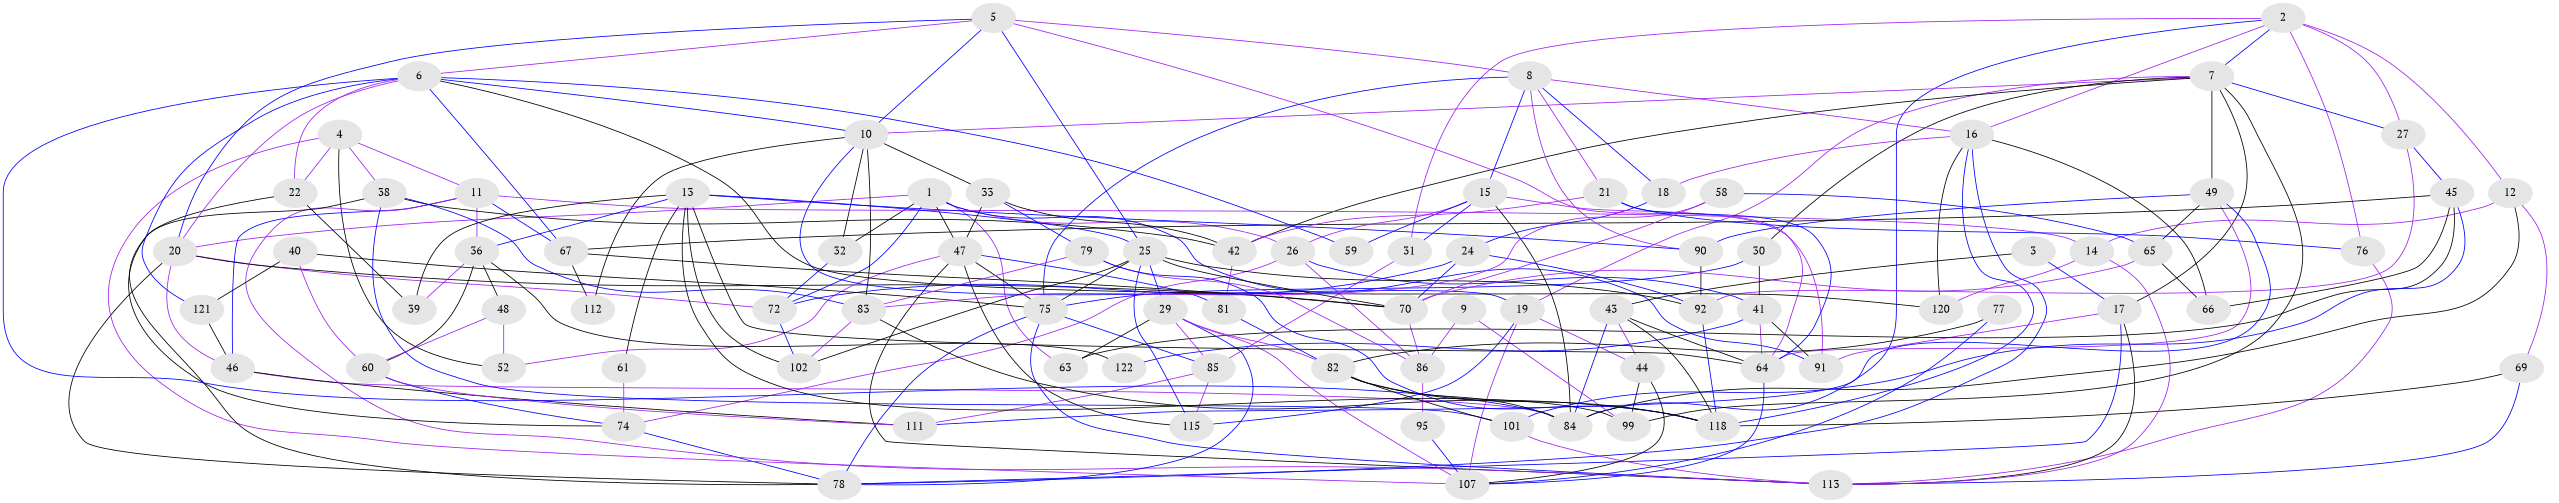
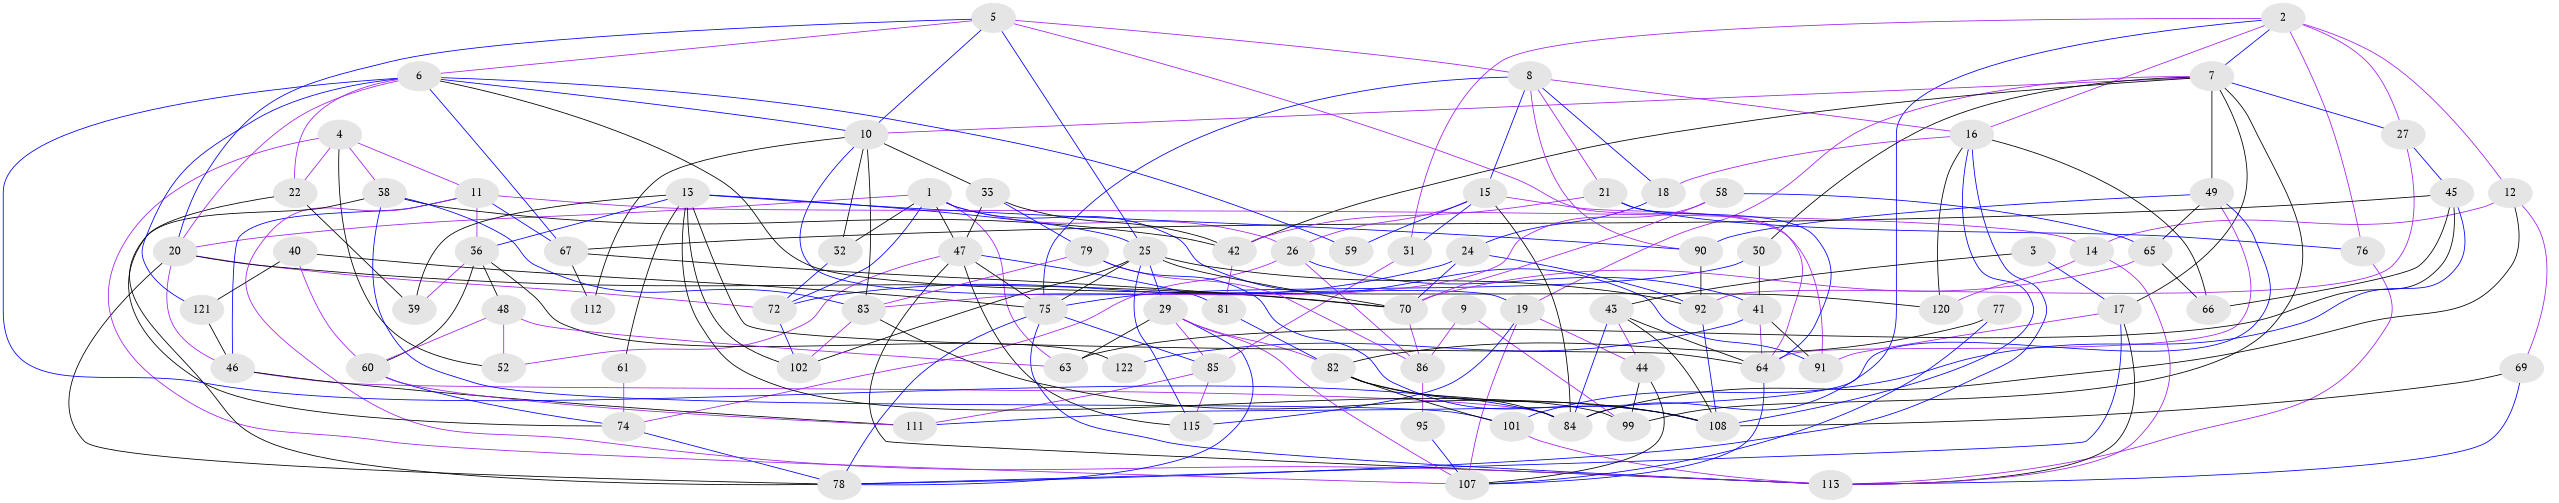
  graph {
    fontname="PT Serif"
    node [color=gray90 fontname="PT Serif" style=filled]
    edge [color=purple fontname="PT Serif"]
    1 [super="+117"]
    20 [super="+88"]
    26 [super="+55"]
    32
    47 [super="+62"]
    63
    72 [super="+89"]
    91
    46 [super="+98"]
    78 [super="+116"]
    70 [super="+96"]
    86
    74
    41 [super="+80"]
    52
    75 [super="+125"]
    113 [super="+114"]
    115
    81
    102
    2 [super="+105"]
    7 [super="+100"]
    12
    16 [super="+53"]
    27 [super="+110"]
    31
    76
    84 [super="+104"]
    17
    10 [super="+23"]
    19 [super="+97"]
    30
    42
    49 [super="+73"]
    99
    69
    14 [super="+34"]
    120
    18
    66
-   118 [super="+119"]
+   118 [super="+119" label=108]
    92
    45
    85 [super="+87"]
    3
    43 [super="+51"]
    64
    44
    4 [super="+28"]
    11 [super="+56"]
    22
    38 [super="+106"]
    107 [super="+123"]
    67 [super="+68"]
    36 [super="+109"]
    39
    83 [super="+94"]
    101
    5 [super="+126"]
    6 [super="+57"]
    8 [super="+54"]
    25 [super="+35"]
    59
    121
    15 [super="+124"]
    21
    90
    33 [super="+108"]
    112
    29 [super="+93"]
    111
    65
    24 [super="+50"]
    9
    95
    79
    48 [super="+71"]
    60
    122
    13 [super="+37"]
    61
    82 [super="+103"]
    40
    58
    77
    1 -- 20
    1 -- 26
    1 -- 32 [color=black]
    1 -- 47 [color=black]
    1 -- 63
    1 -- 72 [color=blue]
    1 -- 91 [color=blue]
    20 -- 72
    20 -- 46
    20 -- 78 [color=black]
    20 -- 70 [color=black weight=2]
    26 -- 86
    26 -- 74
    26 -- 41 [color=blue]
    32 -- 72 [color=blue]
    47 -- 52
    47 -- 75 [color=black]
    47 -- 113 [color=black]
    47 -- 115 [color=black]
    47 -- 81 [color=blue]
    72 -- 102 [color=blue]
    46 -- 84
    46 -- 111 [color=black]
    70 -- 86
    86 -- 95
    74 -- 78 [color=blue]
    41 -- 91 [color=black]
    41 -- 64
    41 -- 122 [color=blue]
    75 -- 78 [color=blue]
    75 -- 113 [color=blue]
    75 -- 85 [color=blue]
    81 -- 82 [color=blue]
    2 -- 7 [color=blue]
    2 -- 12 [weight=2]
    2 -- 16
    2 -- 27
    2 -- 31
    2 -- 76
    2 -- 84 [color=blue]
    7 -- 27 [color=blue]
    7 -- 17 [color=black]
    7 -- 10
    7 -- 19
    7 -- 30 [color=black]
    7 -- 42 [color=black]
    7 -- 49 [color=black]
    7 -- 99 [color=black]
    12 -- 84 [color=black]
    12 -- 69
    12 -- 14
    16 -- 78 [color=blue]
    16 -- 120 [color=black]
    16 -- 18
    16 -- 66 [color=black]
    16 -- 118 [color=blue]
    27 -- 92
    27 -- 45 [color=blue]
    31 -- 85
    76 -- 113
    17 -- 91
    17 -- 78 [color=blue]
    17 -- 113 [color=black]
    10 -- 32 [color=black]
    10 -- 19 [color=blue]
    10 -- 83 [color=black]
    10 -- 33 [color=black]
    10 -- 112 [color=black]
    19 -- 115 [color=blue]
    19 -- 44
    19 -- 107
    30 -- 41 [color=black]
    30 -- 75 [color=blue]
    42 -- 81
    49 -- 64
    49 -- 90 [color=blue]
    49 -- 111 [color=blue]
    49 -- 65 [color=black]
    69 -- 113 [color=blue]
    69 -- 118 [color=black]
    14 -- 113
    14 -- 120
    18 -- 24 [color=blue]
    92 -- 118 [color=blue]
    45 -- 63 [color=black]
    45 -- 66 [color=black]
    45 -- 67 [color=black]
    45 -- 101 [color=blue]
    85 -- 115
    85 -- 111
    3 -- 17 [color=blue]
    3 -- 43 [color=black]
    43 -- 84 [color=blue]
    43 -- 118 [color=black]
    43 -- 64 [color=black]
    43 -- 44
    64 -- 107 [color=blue]
    44 -- 99 [color=black]
    44 -- 107 [color=black]
    4 -- 52 [color=black]
    4 -- 11
    4 -- 22
    4 -- 38
    4 -- 107
    11 -- 46 [color=blue]
    11 -- 113
    11 -- 14
    11 -- 67 [color=blue]
    11 -- 36 [weight=2]
    22 -- 74 [color=black]
    22 -- 39 [color=black]
    38 -- 78 [color=black]
    38 -- 42 [color=black]
    38 -- 83 [color=blue]
    38 -- 101 [color=blue]
    67 -- 70 [color=black]
    67 -- 112 [color=black]
    36 -- 39
    36 -- 48 [color=black]
    36 -- 60 [color=black]
    36 -- 122 [color=black]
    83 -- 102
    83 -- 118 [color=black]
    101 -- 113
    5 -- 20 [color=blue]
    5 -- 10 [color=blue]
    5 -- 64
    5 -- 6
    5 -- 8
    5 -- 25 [color=blue]
    6 -- 20 [weight=2]
    6 -- 84 [color=blue]
    6 -- 10 [color=blue]
    6 -- 120 [color=black]
    6 -- 22
    6 -- 67 [color=blue]
    6 -- 59 [color=blue]
    6 -- 121 [color=blue]
    8 -- 75 [color=blue]
    8 -- 16
    8 -- 18 [color=blue]
    8 -- 15 [color=blue]
    8 -- 21
    8 -- 90
    25 -- 70 [color=black]
    25 -- 75 [color=black]
    25 -- 115 [color=blue]
    25 -- 102 [color=black]
    25 -- 92 [color=black]
    25 -- 29 [color=blue]
    121 -- 46 [color=black]
    15 -- 26
    15 -- 91
    15 -- 31 [color=blue]
    15 -- 84 [color=black]
    15 -- 59 [color=blue]
    21 -- 76 [color=blue]
    21 -- 42
    21 -- 64 [color=blue]
    90 -- 92 [color=black]
    33 -- 47 [color=black]
    33 -- 42 [color=black]
    33 -- 79 [color=blue]
    29 -- 63 [color=black]
    29 -- 78 [color=blue]
    29 -- 85
    29 -- 107
    29 -- 82
    65 -- 70
    65 -- 66 [color=black]
    24 -- 72 [color=blue]
    24 -- 70 [color=blue weight=2]
    24 -- 92 [color=blue]
    9 -- 86
    9 -- 99
    95 -- 107 [color=blue]
    79 -- 86
    79 -- 118 [color=blue]
    79 -- 83
+   48 -- 63
    48 -- 52
    48 -- 60
    60 -- 74 [color=blue]
    60 -- 111
    13 -- 102 [color=black]
    13 -- 99 [color=black]
    13 -- 64 [color=black]
    13 -- 36 [color=blue]
    13 -- 39 [color=black]
    13 -- 25 [color=blue]
    13 -- 90 [color=blue]
    13 -- 61 [color=black]
    61 -- 74
    82 -- 84 [color=black]
    82 -- 118 [color=black]
    82 -- 101 [color=black]
    40 -- 75 [color=black]
    40 -- 121 [color=black]
    40 -- 60
    58 -- 70
    58 -- 83
    58 -- 65 [color=blue]
    77 -- 107 [color=blue]
    77 -- 82 [color=black]
  }
